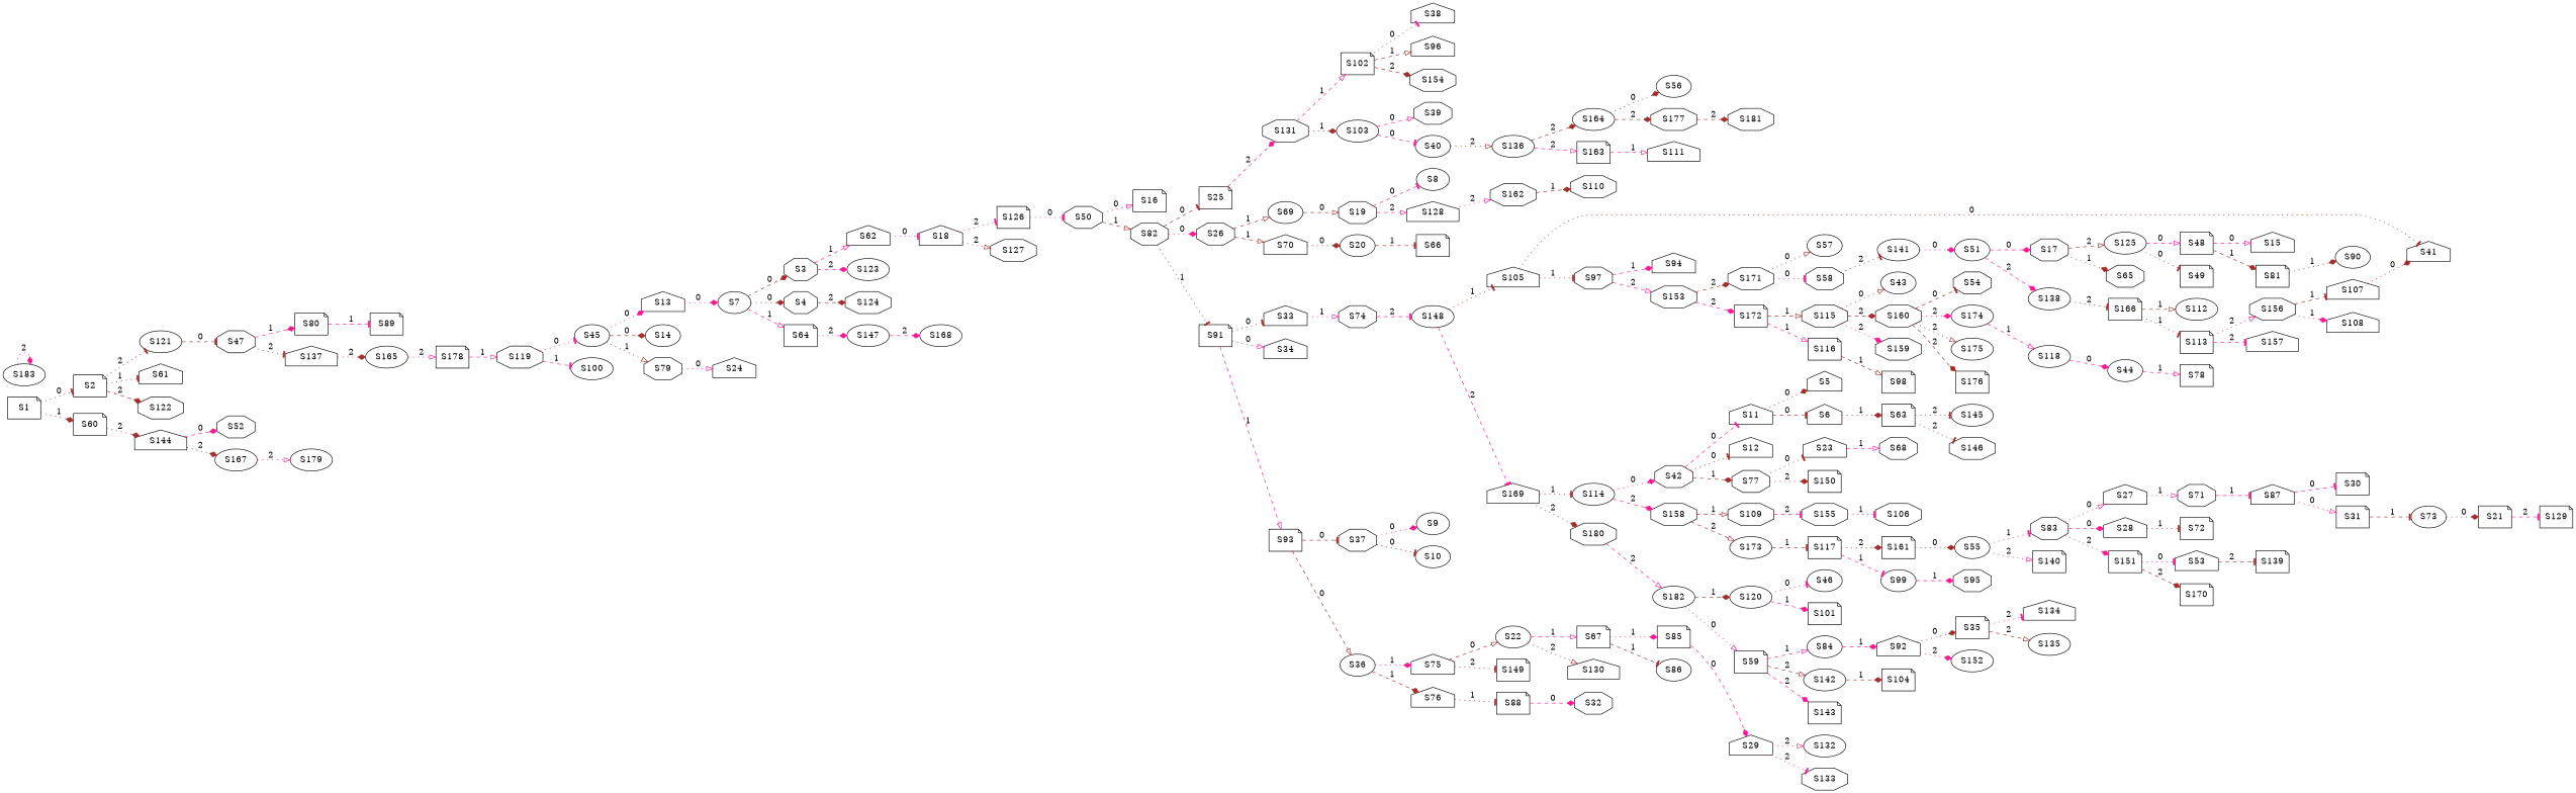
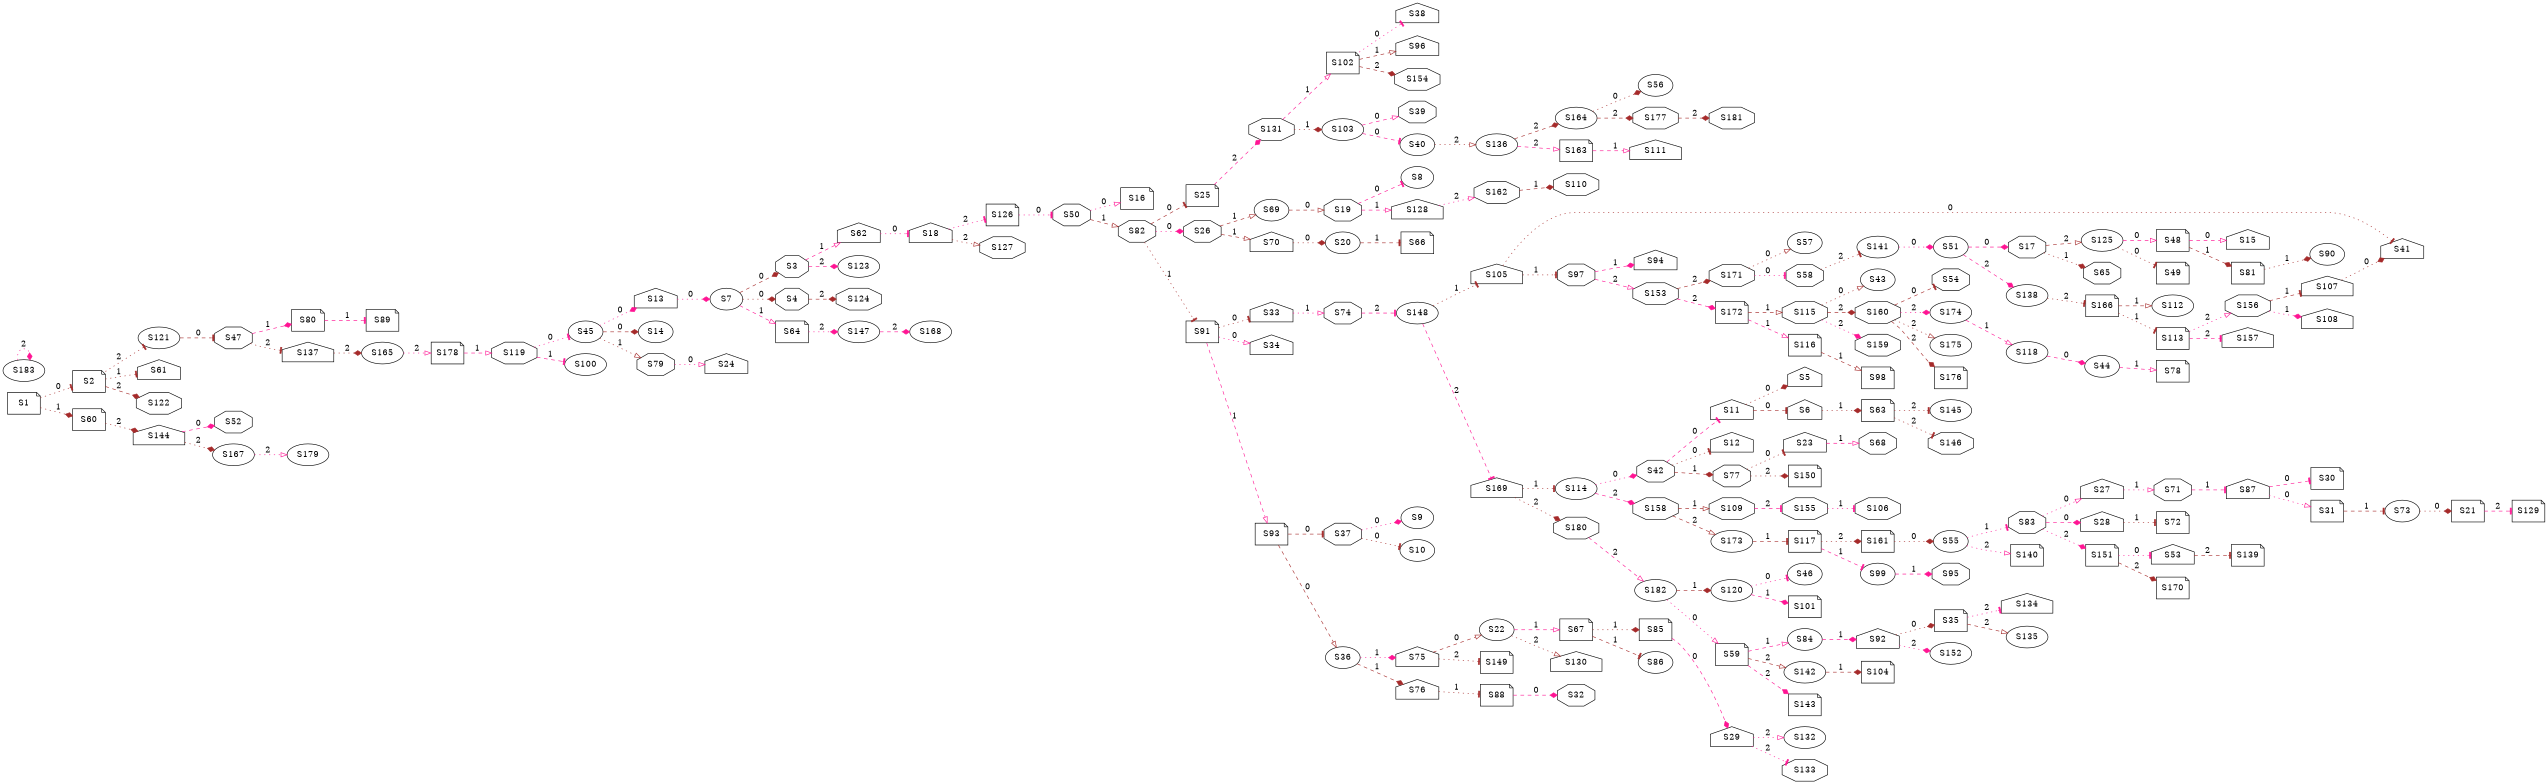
  strict digraph {
    rankdir=LR
    node [shape=ellipse]
    edge [arrowhead=diamond color=brown style=dashed]
    S1 [shape=note]
    S2 [shape=note]
    S60 [shape=note]
    S121
    S61 [shape=house]
    S122 [shape=octagon]
    S144 [shape=house]
    S47 [shape=octagon]
    S3 [shape=octagon]
    S7
    S4 [shape=octagon]
    S64 [shape=note]
    S62 [shape=house]
    S123
    S124 [shape=octagon]
    S147
    S18 [shape=house]
    S11 [shape=house]
    S5 [shape=house]
    S6 [shape=house]
    S63 [shape=note]
    S145
    S146 [shape=octagon]
    S13 [shape=house]
    S19 [shape=octagon]
    S8
    S128 [shape=house]
    S162 [shape=octagon]
    S37 [shape=octagon]
    S9
    S10
    S42 [shape=octagon]
    S12 [shape=house]
    S77 [shape=octagon]
    S23 [shape=house]
    S150 [shape=note]
    S45
    S14
    S79 [shape=octagon]
    S24 [shape=house]
    S48 [shape=note]
    S15 [shape=house]
    S81 [shape=note]
    S90
    S50 [shape=octagon]
    S16 [shape=note]
    S82 [shape=octagon]
    S25 [shape=note]
    S26 [shape=octagon]
    S91 [shape=note]
    S17 [shape=octagon]
    S51
    S138
    S125
    S65 [shape=octagon]
    S166 [shape=note]
    S49 [shape=note]
    S126 [shape=note]
    S127 [shape=octagon]
    S69
    S70 [shape=house]
    S20
    S66 [shape=note]
    S21 [shape=note]
    S73
    S129 [shape=note]
    S75 [shape=house]
    S22
    S149 [shape=note]
    S67 [shape=note]
    S130 [shape=house]
    S85 [shape=note]
    S86
    S68 [shape=octagon]
    S131 [shape=octagon]
    S33 [shape=house]
    S34 [shape=house]
    S93 [shape=note]
    S102 [shape=note]
    S103
    S83 [shape=octagon]
    S27 [shape=house]
    S28 [shape=house]
    S151 [shape=note]
    S71 [shape=octagon]
    S72 [shape=note]
    S53 [shape=house]
    S170 [shape=note]
    S87 [shape=house]
    S29 [shape=house]
    S132
    S133 [shape=octagon]
    S30 [shape=note]
    S31 [shape=note]
    S88 [shape=note]
    S32 [shape=octagon]
    S74 [shape=octagon]
    S36
    S148
    S92 [shape=house]
    S35 [shape=note]
    S152
    S134 [shape=house]
    S135
    S76 [shape=house]
    S38 [shape=house]
    S96 [shape=house]
    S154 [shape=octagon]
    S39 [shape=octagon]
    S40
    S136
    S164
    S163 [shape=note]
    S107 [shape=house]
    S41 [shape=house]
    S114
    S158 [shape=octagon]
    S109 [shape=octagon]
    S173
    S115 [shape=octagon]
    S43
    S160 [shape=octagon]
    S159 [shape=octagon]
    S54 [shape=octagon]
    S174
    S175
    S176 [shape=note]
    S118
    S44
    S78 [shape=note]
    S119 [shape=octagon]
    S100
    S120
    S46
    S101 [shape=note]
    S80 [shape=note]
    S137 [shape=house]
    S89 [shape=note]
    S165
    S141
    S52 [shape=octagon]
    S167
    S179
    S139 [shape=note]
    S161 [shape=note]
    S55
    S140 [shape=note]
    S56
    S177 [shape=octagon]
    S181 [shape=octagon]
    S171 [shape=octagon]
    S57
    S58 [shape=octagon]
    S182
    S59 [shape=note]
    S84
    S142
    S143 [shape=note]
    S104 [shape=note]
    S168
    S105 [shape=house]
    S169 [shape=house]
    S97 [shape=octagon]
    S94 [shape=house]
    S153 [shape=octagon]
    S172 [shape=note]
    S95 [shape=octagon]
    S99
    S116 [shape=note]
    S98 [shape=note]
    S117 [shape=note]
    S180 [shape=octagon]
    S155 [shape=octagon]
    S106 [shape=octagon]
    S156 [shape=octagon]
    S108 [shape=house]
    S110 [shape=octagon]
    S111 [shape=house]
    S112
    S113 [shape=note]
    S157 [shape=house]
    S178 [shape=note]
    S183
    S1 -> S2 [arrowhead=tee label=0 style=dotted]
    S1 -> S60 [label=1 style=dotted]
    S2 -> S121 [arrowhead=tee label=2 style=dotted]
    S2 -> S61 [arrowhead=tee label=1 style=dotted]
    S2 -> S122 [label=2]
    S60 -> S144 [label=2 style=dotted]
    S121 -> S47 [arrowhead=tee label=0]
    S144 -> S52 [color=deeppink label=0]
    S144 -> S167 [label=2 style=dotted]
    S47 -> S80 [color=deeppink label=1]
    S47 -> S137 [arrowhead=tee label=2 style=dotted]
    S3 -> S62 [arrowhead=onormal color=deeppink label=1]
    S3 -> S123 [color=deeppink label=2]
    S7 -> S3 [label=0]
    S7 -> S4 [label=0 style=dotted]
    S7 -> S64 [arrowhead=onormal color=deeppink label=1]
    S4 -> S124 [label=2]
    S64 -> S147 [color=deeppink label=2 style=dotted]
    S62 -> S18 [arrowhead=tee color=deeppink label=0 style=dotted]
    S147 -> S168 [color=deeppink label=2]
    S18 -> S126 [arrowhead=tee color=deeppink label=2 style=dotted]
    S18 -> S127 [arrowhead=onormal label=2 style=dotted]
    S11 -> S5 [label=0 style=dotted]
    S11 -> S6 [arrowhead=tee label=0]
    S6 -> S63 [label=1 style=dotted]
    S63 -> S145 [arrowhead=tee label=2 style=dotted]
    S63 -> S146 [arrowhead=tee label=2 style=dotted]
    S13 -> S7 [color=deeppink label=0 style=dotted]
    S19 -> S8 [arrowhead=tee color=deeppink label=0]
-   S19 -> S128 [arrowhead=onormal color=deeppink label=2]
+   S19 -> S128 [arrowhead=onormal color=deeppink label=1]
    S128 -> S162 [arrowhead=onormal color=deeppink label=2 style=dotted]
    S162 -> S110 [label=1]
    S37 -> S9 [color=deeppink label=0 style=dotted]
    S37 -> S10 [arrowhead=tee label=0 style=dotted]
    S42 -> S11 [arrowhead=tee color=deeppink label=0]
    S42 -> S12 [arrowhead=tee label=0 style=dotted]
    S42 -> S77 [label=1]
    S77 -> S23 [arrowhead=tee label=0 style=dotted]
    S77 -> S150 [label=2 style=dotted]
    S23 -> S68 [arrowhead=onormal color=deeppink label=1]
    S45 -> S13 [color=deeppink label=0 style=dotted]
    S45 -> S14 [label=0]
    S45 -> S79 [arrowhead=onormal label=1 style=dotted]
    S79 -> S24 [arrowhead=onormal color=deeppink label=0 style=dotted]
    S48 -> S15 [arrowhead=onormal color=deeppink label=0]
    S48 -> S81 [label=1]
    S81 -> S90 [label=1 style=dotted]
    S50 -> S16 [arrowhead=onormal color=deeppink label=0 style=dotted]
    S50 -> S82 [arrowhead=onormal label=1]
    S82 -> S25 [arrowhead=tee label=0]
    S82 -> S26 [color=deeppink label=0 style=dotted]
    S82 -> S91 [arrowhead=tee label=1 style=dotted]
    S25 -> S131 [color=deeppink label=2]
    S26 -> S69 [arrowhead=onormal label=1]
    S26 -> S70 [arrowhead=onormal label=1]
    S91 -> S33 [arrowhead=tee label=0 style=dotted]
    S91 -> S34 [arrowhead=onormal color=deeppink label=0 style=dotted]
    S91 -> S93 [arrowhead=onormal color=deeppink label=1]
    S17 -> S125 [arrowhead=onormal label=2]
    S17 -> S65 [label=1 style=dotted]
    S51 -> S17 [color=deeppink label=0]
    S51 -> S138 [color=deeppink label=2]
    S138 -> S166 [arrowhead=tee label=2 style=dotted]
    S125 -> S48 [arrowhead=onormal color=deeppink label=0]
    S125 -> S49 [arrowhead=tee label=0 style=dotted]
    S166 -> S112 [arrowhead=onormal label=1]
    S166 -> S113 [arrowhead=tee label=1 style=dotted]
    S126 -> S50 [arrowhead=tee color=deeppink label=0 style=dotted]
    S69 -> S19 [arrowhead=onormal label=0]
    S70 -> S20 [label=0 style=dotted]
    S20 -> S66 [arrowhead=tee label=1]
    S21 -> S129 [arrowhead=tee color=deeppink label=2]
    S73 -> S21 [label=0 style=dotted]
    S75 -> S22 [arrowhead=onormal label=0]
    S75 -> S149 [arrowhead=tee label=2 style=dotted]
    S22 -> S67 [arrowhead=onormal color=deeppink label=1]
    S22 -> S130 [arrowhead=onormal label=2 style=dotted]
-   S67 -> S85 [color=deeppink label=1 style=dotted]
+   S67 -> S85 [label=1 style=dotted]
    S67 -> S86 [arrowhead=tee label=1]
    S85 -> S29 [color=deeppink label=0]
    S131 -> S102 [arrowhead=onormal color=deeppink label=1]
    S131 -> S103 [label=1 style=dotted]
    S33 -> S74 [arrowhead=onormal color=deeppink label=1 style=dotted]
    S93 -> S37 [arrowhead=tee label=0]
    S93 -> S36 [arrowhead=onormal label=0]
    S102 -> S38 [arrowhead=tee color=deeppink label=0 style=dotted]
    S102 -> S96 [arrowhead=onormal label=1]
    S102 -> S154 [label=2]
    S103 -> S39 [arrowhead=onormal color=deeppink label=0]
    S103 -> S40 [arrowhead=tee color=deeppink label=0]
    S83 -> S27 [arrowhead=onormal color=deeppink label=0 style=dotted]
    S83 -> S28 [color=deeppink label=0]
    S83 -> S151 [color=deeppink label=2 style=dotted]
    S27 -> S71 [arrowhead=onormal color=deeppink label=1 style=dotted]
    S28 -> S72 [arrowhead=tee label=1 style=dotted]
    S151 -> S53 [arrowhead=tee color=deeppink label=0 style=dotted]
    S151 -> S170 [label=2]
    S71 -> S87 [arrowhead=tee color=deeppink label=1]
    S53 -> S139 [arrowhead=tee label=2]
    S87 -> S30 [arrowhead=tee color=deeppink label=0]
    S87 -> S31 [arrowhead=onormal color=deeppink label=0 style=dotted]
    S29 -> S132 [arrowhead=onormal color=deeppink label=2 style=dotted]
    S29 -> S133 [arrowhead=tee color=deeppink label=2 style=dotted]
    S31 -> S73 [arrowhead=tee label=1]
    S88 -> S32 [color=deeppink label=0]
    S74 -> S148 [arrowhead=tee color=deeppink label=2]
    S36 -> S75 [color=deeppink label=1 style=dotted]
    S36 -> S76 [label=1]
    S148 -> S105 [arrowhead=tee label=1 style=dotted]
    S148 -> S169 [arrowhead=tee color=deeppink label=2]
    S92 -> S35 [label=0 style=dotted]
    S92 -> S152 [color=deeppink label=2 style=dotted]
    S35 -> S134 [arrowhead=tee color=deeppink label=2 style=dotted]
    S35 -> S135 [arrowhead=onormal label=2]
    S76 -> S88 [arrowhead=tee label=1 style=dotted]
    S40 -> S136 [arrowhead=onormal label=2 style=dotted]
    S136 -> S164 [label=2]
    S136 -> S163 [arrowhead=onormal color=deeppink label=2]
    S164 -> S56 [label=0 style=dotted]
    S164 -> S177 [label=2]
    S163 -> S111 [arrowhead=onormal color=deeppink label=1]
    S107 -> S41 [label=0 style=dotted]
    S114 -> S42 [color=deeppink label=0 style=dotted]
    S114 -> S158 [color=deeppink label=2]
    S158 -> S109 [arrowhead=onormal label=1]
    S158 -> S173 [arrowhead=onormal label=2]
    S109 -> S155 [arrowhead=tee color=deeppink label=2]
    S173 -> S117 [arrowhead=tee label=1]
    S115 -> S43 [arrowhead=onormal label=0 style=dotted]
    S115 -> S160 [label=2]
    S115 -> S159 [color=deeppink label=2 style=dotted]
    S160 -> S54 [arrowhead=tee label=0]
    S160 -> S174 [color=deeppink label=2 style=dotted]
    S160 -> S175 [arrowhead=onormal label=2 style=dotted]
    S160 -> S176 [label=2]
    S174 -> S118 [arrowhead=onormal color=deeppink label=1]
    S118 -> S44 [color=deeppink label=0]
    S44 -> S78 [arrowhead=onormal color=deeppink label=1]
    S119 -> S45 [arrowhead=tee color=deeppink label=0 style=dotted]
    S119 -> S100 [arrowhead=tee color=deeppink label=1]
    S120 -> S46 [arrowhead=tee color=deeppink label=0 style=dotted]
    S120 -> S101 [color=deeppink label=1]
    S80 -> S89 [arrowhead=tee color=deeppink label=1]
    S137 -> S165 [label=2 style=dotted]
    S165 -> S178 [arrowhead=onormal color=deeppink label=2 style=dotted]
    S141 -> S51 [color=deeppink label=0 style=dotted]
    S167 -> S179 [arrowhead=onormal color=deeppink label=2 style=dotted]
    S161 -> S55 [label=0 style=dotted]
    S55 -> S83 [arrowhead=tee color=deeppink label=1 style=dotted]
    S55 -> S140 [arrowhead=onormal color=deeppink label=2 style=dotted]
    S177 -> S181 [label=2]
    S171 -> S57 [arrowhead=onormal label=0 style=dotted]
    S171 -> S58 [arrowhead=tee color=deeppink label=0 style=dotted]
    S58 -> S141 [arrowhead=tee label=2 style=dotted]
    S182 -> S120 [label=1]
    S182 -> S59 [arrowhead=onormal color=deeppink label=0 style=dotted]
    S59 -> S84 [arrowhead=onormal color=deeppink label=1]
    S59 -> S142 [arrowhead=onormal label=2]
    S59 -> S143 [color=deeppink label=2]
    S84 -> S92 [color=deeppink label=1]
    S142 -> S104 [label=1]
    S105 -> S41 [arrowhead=tee label=0 style=dotted]
    S105 -> S97 [arrowhead=tee label=1 style=dotted]
    S169 -> S114 [arrowhead=tee label=1 style=dotted]
    S169 -> S180 [label=2 style=dotted]
    S97 -> S94 [color=deeppink label=1]
    S97 -> S153 [arrowhead=onormal color=deeppink label=2]
    S153 -> S171 [label=2]
    S153 -> S172 [color=deeppink label=2]
    S172 -> S115 [arrowhead=onormal label=1]
    S172 -> S116 [arrowhead=onormal color=deeppink label=1]
    S99 -> S95 [color=deeppink label=1]
    S116 -> S98 [arrowhead=onormal label=1]
    S117 -> S161 [label=2 style=dotted]
    S117 -> S99 [arrowhead=tee color=deeppink label=1]
    S180 -> S182 [arrowhead=onormal color=deeppink label=2]
    S155 -> S106 [arrowhead=tee color=deeppink label=1 style=dotted]
    S156 -> S107 [arrowhead=tee label=1]
    S156 -> S108 [color=deeppink label=1 style=dotted]
    S113 -> S156 [arrowhead=onormal color=deeppink label=2 style=dotted]
    S113 -> S157 [arrowhead=tee color=deeppink label=2]
    S178 -> S119 [arrowhead=onormal color=deeppink label=1]
    S183 -> S183 [color=deeppink label=2 style=dotted]
  }
